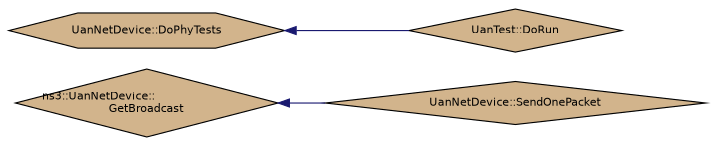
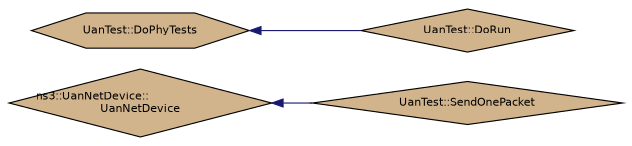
  digraph {
    rankdir=LR
    node [color=black fillcolor=tan fontname=Helvetica fontsize=10 shape=diamond style=filled]
    edge [color=midnightblue dir=back fontname=Helvetica fontsize=10 labelfontname=Helvetica labelfontsize=10 style=solid]
-   n1 [fontcolor=black height=0.2 label="ns3::UanNetDevice::\lGetBroadcast" width=0.4]
-   n2 [height=0.2 label="UanNetDevice::SendOnePacket" width=0.4]
-   n3 [height=0.2 label="UanNetDevice::DoPhyTests" shape=hexagon width=0.4]
+   n1 [fontcolor=black height=0.2 label="ns3::UanNetDevice::\lUanNetDevice" width=0.4]
+   n2 [height=0.2 label="UanTest::SendOnePacket" width=0.4]
+   n3 [height=0.2 label="UanTest::DoPhyTests" shape=hexagon width=0.4]
    n4 [height=0.2 label="UanTest::DoRun" width=0.4]
    n1 -> n2
    n3 -> n4
  }
